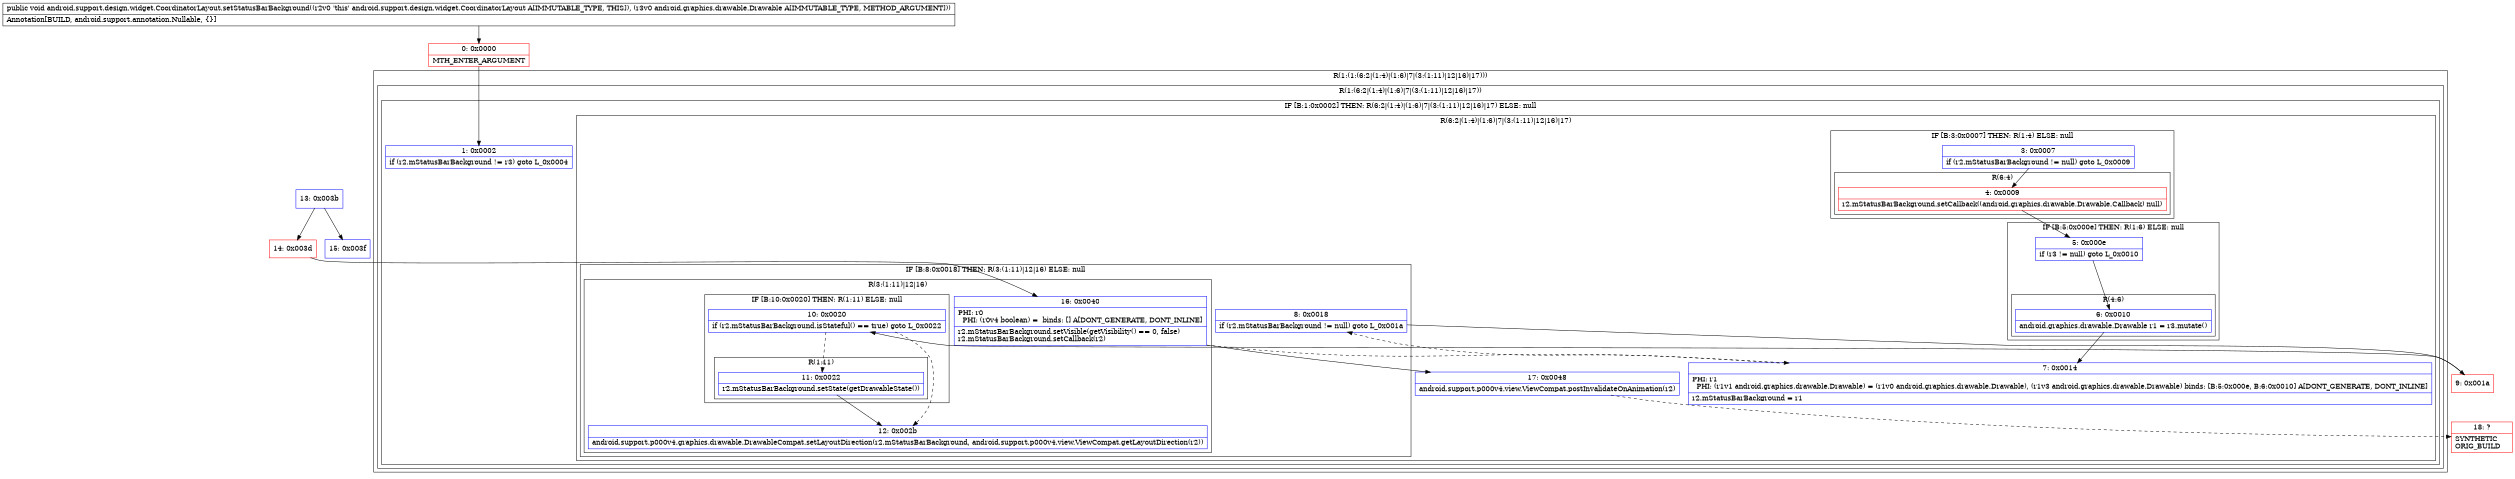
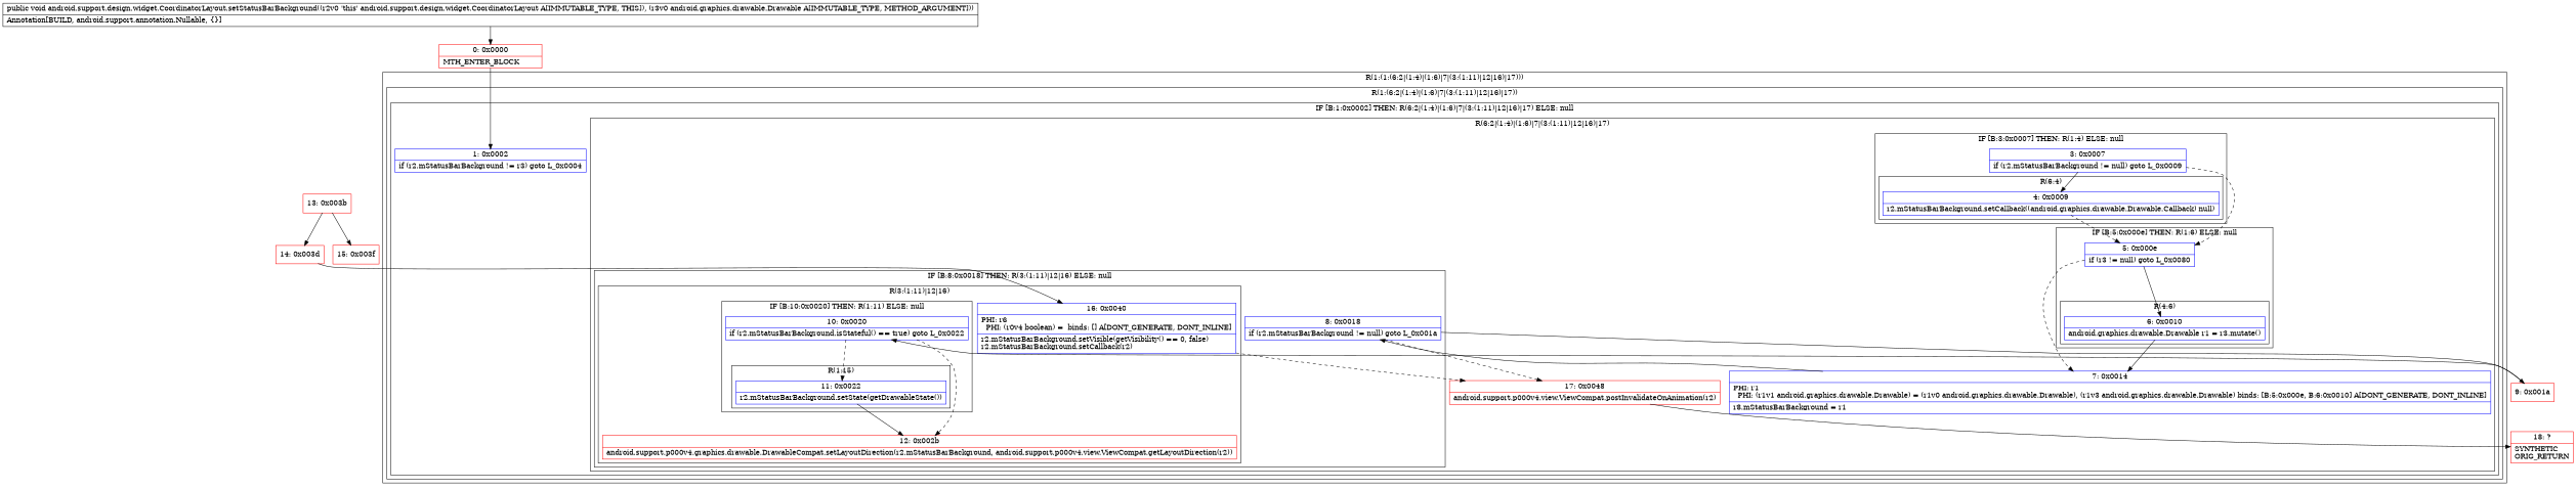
  digraph {
    node [color=blue shape=record]
-   n1 [color=red label="{4\:\ 0x0009|r2.mStatusBarBackground.setCallback((android.graphics.drawable.Drawable.Callback) null)\l}"]
+   n1 [label="{4\:\ 0x0009|r2.mStatusBarBackground.setCallback((android.graphics.drawable.Drawable.Callback) null)\l}"]
    n2 [label="{3\:\ 0x0007|if (r2.mStatusBarBackground != null) goto L_0x0009\l}"]
    n3 [label="{6\:\ 0x0010|android.graphics.drawable.Drawable r1 = r3.mutate()\l}"]
-   n4 [label="{5\:\ 0x000e|if (r3 != null) goto L_0x0010\l}"]
+   n4 [label="{5\:\ 0x000e|if (r3 != null) goto L_0x0080\l}"]
    n5 [label="{11\:\ 0x0022|r2.mStatusBarBackground.setState(getDrawableState())\l}"]
    n6 [label="{10\:\ 0x0020|if (r2.mStatusBarBackground.isStateful() == true) goto L_0x0022\l}"]
-   n7 [label="{12\:\ 0x002b|android.support.p000v4.graphics.drawable.DrawableCompat.setLayoutDirection(r2.mStatusBarBackground, android.support.p000v4.view.ViewCompat.getLayoutDirection(r2))\l}"]
-   n8 [label="{16\:\ 0x0040|PHI: r0 \l  PHI: (r0v4 boolean) =  binds: [] A[DONT_GENERATE, DONT_INLINE]\l|r2.mStatusBarBackground.setVisible(getVisibility() == 0, false)\lr2.mStatusBarBackground.setCallback(r2)\l}"]
+   n7 [color=red label="{12\:\ 0x002b|android.support.p000v4.graphics.drawable.DrawableCompat.setLayoutDirection(r2.mStatusBarBackground, android.support.p000v4.view.ViewCompat.getLayoutDirection(r2))\l}"]
+   n8 [label="{16\:\ 0x0040|PHI: r6 \l  PHI: (r0v4 boolean) =  binds: [] A[DONT_GENERATE, DONT_INLINE]\l|r2.mStatusBarBackground.setVisible(getVisibility() == 0, false)\lr2.mStatusBarBackground.setCallback(r2)\l}"]
    n9 [label="{8\:\ 0x0018|if (r2.mStatusBarBackground != null) goto L_0x001a\l}"]
-   n10 [label="{7\:\ 0x0014|PHI: r1 \l  PHI: (r1v1 android.graphics.drawable.Drawable) = (r1v0 android.graphics.drawable.Drawable), (r1v3 android.graphics.drawable.Drawable) binds: [B:5:0x000e, B:6:0x0010] A[DONT_GENERATE, DONT_INLINE]\l|r2.mStatusBarBackground = r1\l}"]
-   n11 [label="{17\:\ 0x0048|android.support.p000v4.view.ViewCompat.postInvalidateOnAnimation(r2)\l}"]
+   n10 [label="{7\:\ 0x0014|PHI: r1 \l  PHI: (r1v1 android.graphics.drawable.Drawable) = (r1v0 android.graphics.drawable.Drawable), (r1v3 android.graphics.drawable.Drawable) binds: [B:5:0x000e, B:6:0x0010] A[DONT_GENERATE, DONT_INLINE]\l|r8.mStatusBarBackground = r1\l}"]
+   n11 [color=red label="{17\:\ 0x0048|android.support.p000v4.view.ViewCompat.postInvalidateOnAnimation(r2)\l}"]
    n12 [label="{1\:\ 0x0002|if (r2.mStatusBarBackground != r3) goto L_0x0004\l}"]
    n13 [color=red label="{9\:\ 0x001a}"]
-   n14 [color=red label="{18\:\ ?|SYNTHETIC\lORIG_BUILD\l}"]
-   n15 [label="{13\:\ 0x003b}"]
+   n14 [color=red label="{18\:\ ?|SYNTHETIC\lORIG_RETURN\l}"]
+   n15 [color=red label="{13\:\ 0x003b}"]
    n16 [color=red label="{14\:\ 0x003d}"]
-   n17 [label="{15\:\ 0x003f}"]
-   n18 [color=red label="{0\:\ 0x0000|MTH_ENTER_ARGUMENT\l}"]
+   n17 [color=red label="{15\:\ 0x003f}"]
+   n18 [color=red label="{0\:\ 0x0000|MTH_ENTER_BLOCK\l}"]
    n19 [label="{public void android.support.design.widget.CoordinatorLayout.setStatusBarBackground((r2v0 'this' android.support.design.widget.CoordinatorLayout A[IMMUTABLE_TYPE, THIS]), (r3v0 android.graphics.drawable.Drawable A[IMMUTABLE_TYPE, METHOD_ARGUMENT]))  | Annotation[BUILD, android.support.annotation.Nullable, \{\}]\l}" color=""]
    subgraph cluster_1 {
      label="R(1:(1:(6:2|(1:4)|(1:6)|7|(3:(1:11)|12|16)|17)))"
      subgraph cluster_2 {
        label="R(1:(6:2|(1:4)|(1:6)|7|(3:(1:11)|12|16)|17))"
        subgraph cluster_3 {
          label="IF [B:1:0x0002] THEN: R(6:2|(1:4)|(1:6)|7|(3:(1:11)|12|16)|17) ELSE: null"
          n12
          subgraph cluster_4 {
            label="R(6:2|(1:4)|(1:6)|7|(3:(1:11)|12|16)|17)"
            n10
            n11
            subgraph cluster_5 {
              label="IF [B:3:0x0007] THEN: R(1:4) ELSE: null"
              n2
              subgraph cluster_6 {
                label="R(6:4)"
                n1
              }
            }
            subgraph cluster_7 {
              label="IF [B:5:0x000e] THEN: R(1:6) ELSE: null"
              n4
              subgraph cluster_8 {
                label="R(4:6)"
                n3
              }
            }
            subgraph cluster_9 {
              label="IF [B:8:0x0018] THEN: R(3:(1:11)|12|16) ELSE: null"
              n9
              subgraph cluster_10 {
                label="R(3:(1:11)|12|16)"
                n7
                n8
                subgraph cluster_11 {
                  label="IF [B:10:0x0020] THEN: R(1:11) ELSE: null"
                  n6
                  subgraph cluster_12 {
-                   label="R(1:11)"
+                   label="R(1:15)"
                    n5
                  }
                }
              }
            }
          }
        }
      }
    }
-   n1 -> n4
+   n1 -> n4 [style=dashed]
    n2 -> n1
+   n2 -> n4 [style=dashed]
    n3 -> n10
    n4 -> n3
-   n8 -> n10 [style=dashed]
+   n4 -> n10 [style=dashed]
    n5 -> n7
    n6 -> n5 [style=dashed]
    n6 -> n7 [style=dashed]
-   n8 -> n11
+   n8 -> n11 [style=dashed]
+   n9 -> n11 [style=dashed]
    n9 -> n13
-   n10 -> n9 [style=dashed]
-   n11 -> n14 [style=dashed]
+   n10 -> n9
+   n11 -> n14
    n13 -> n6
    n15 -> n16
    n15 -> n17
    n16 -> n8
    n18 -> n12
    n19 -> n18
  }
